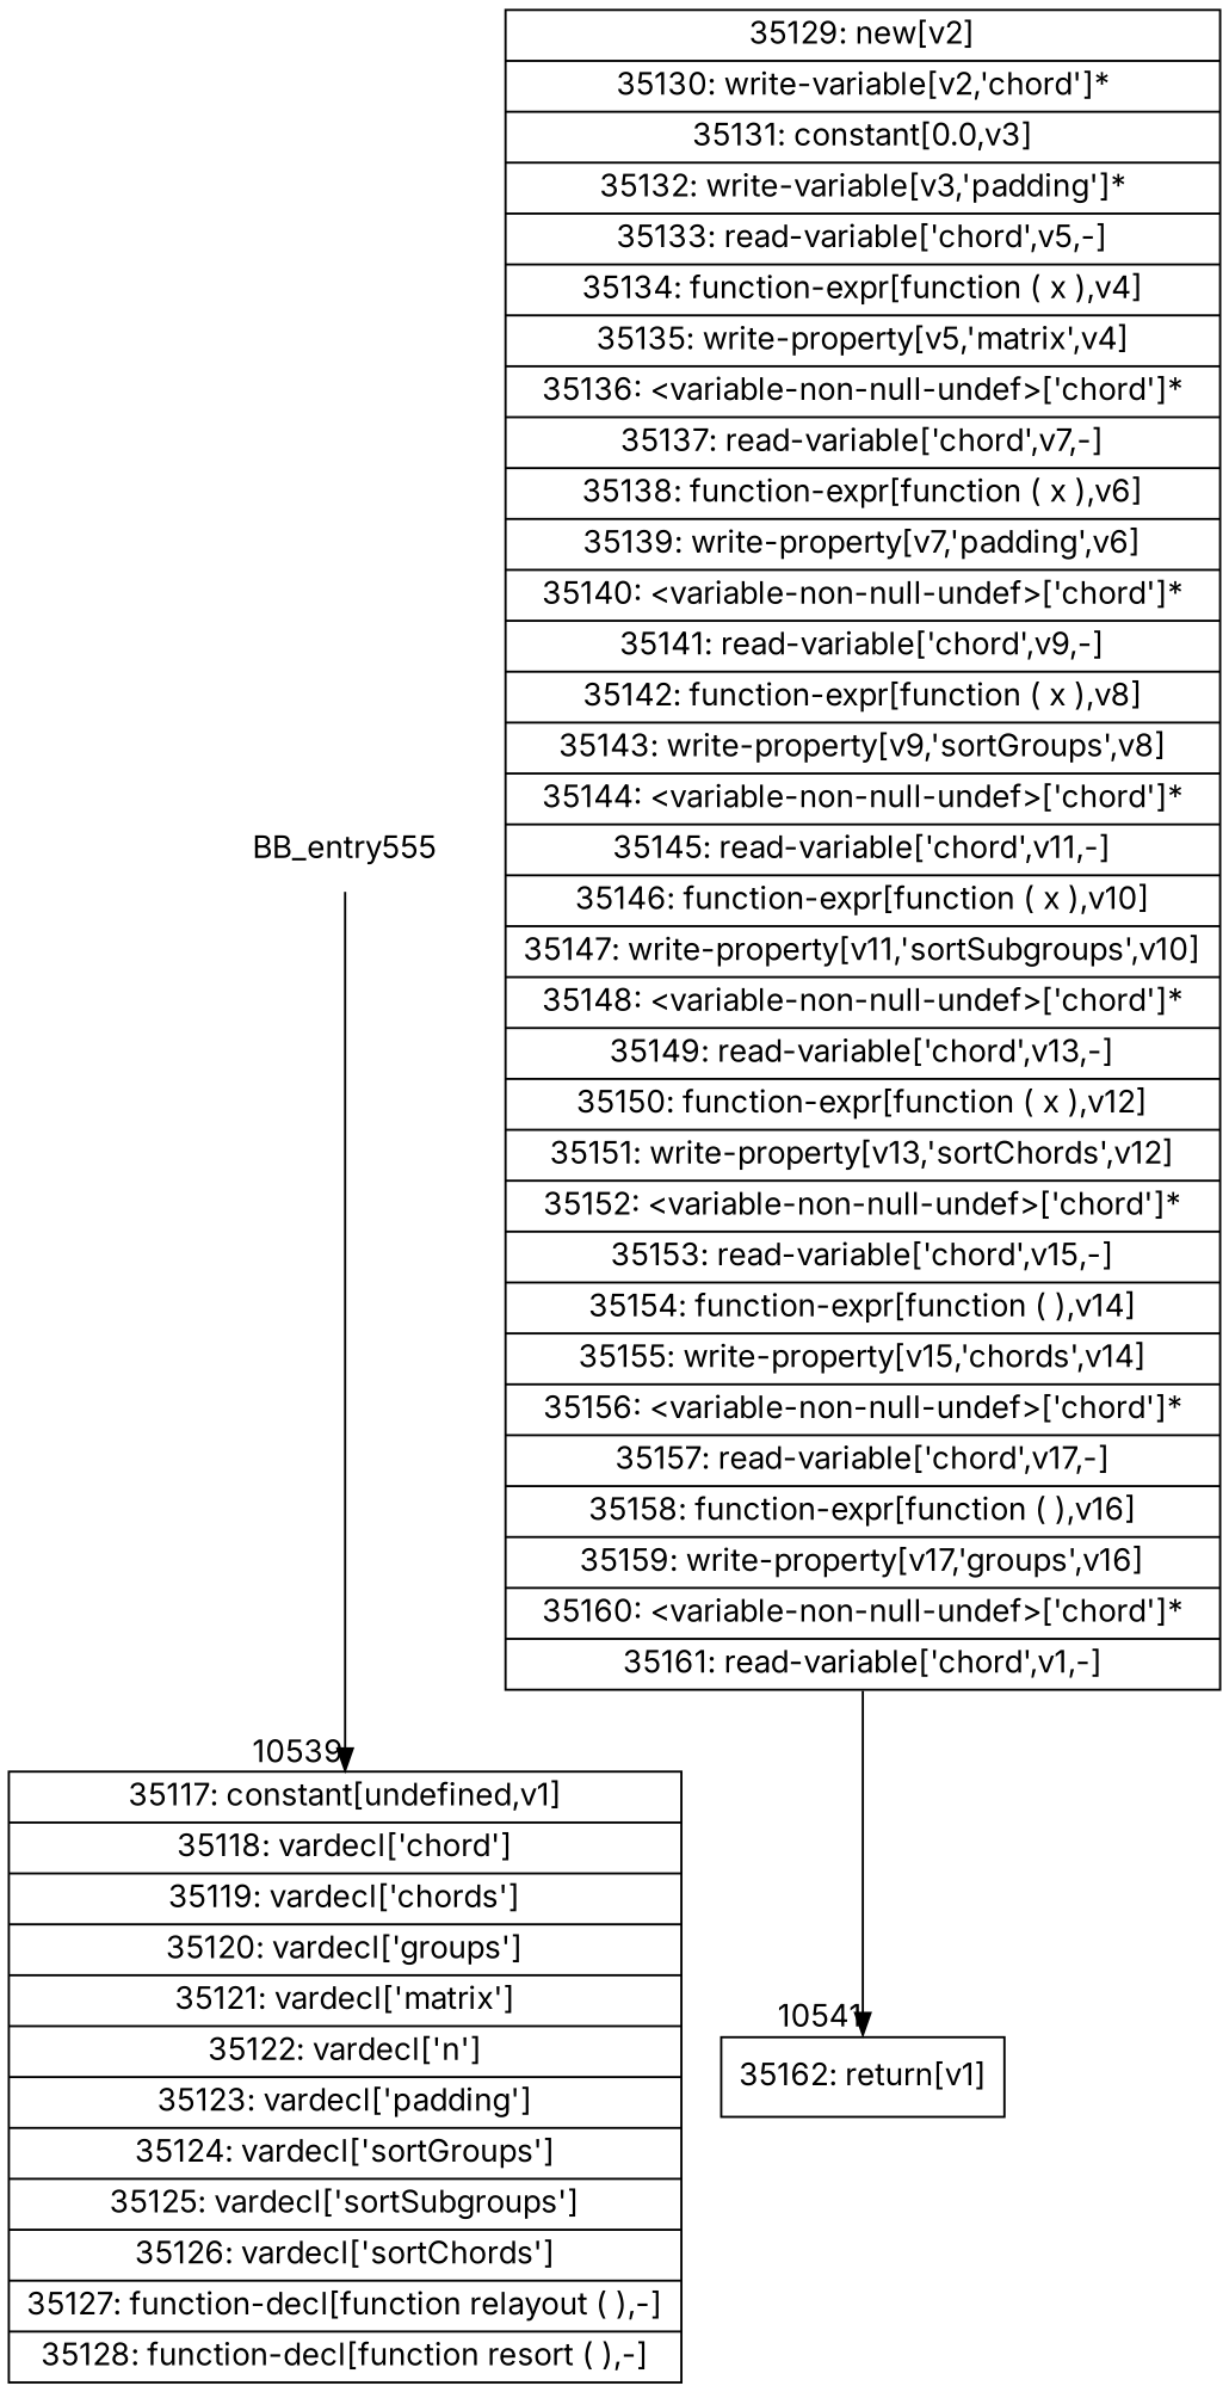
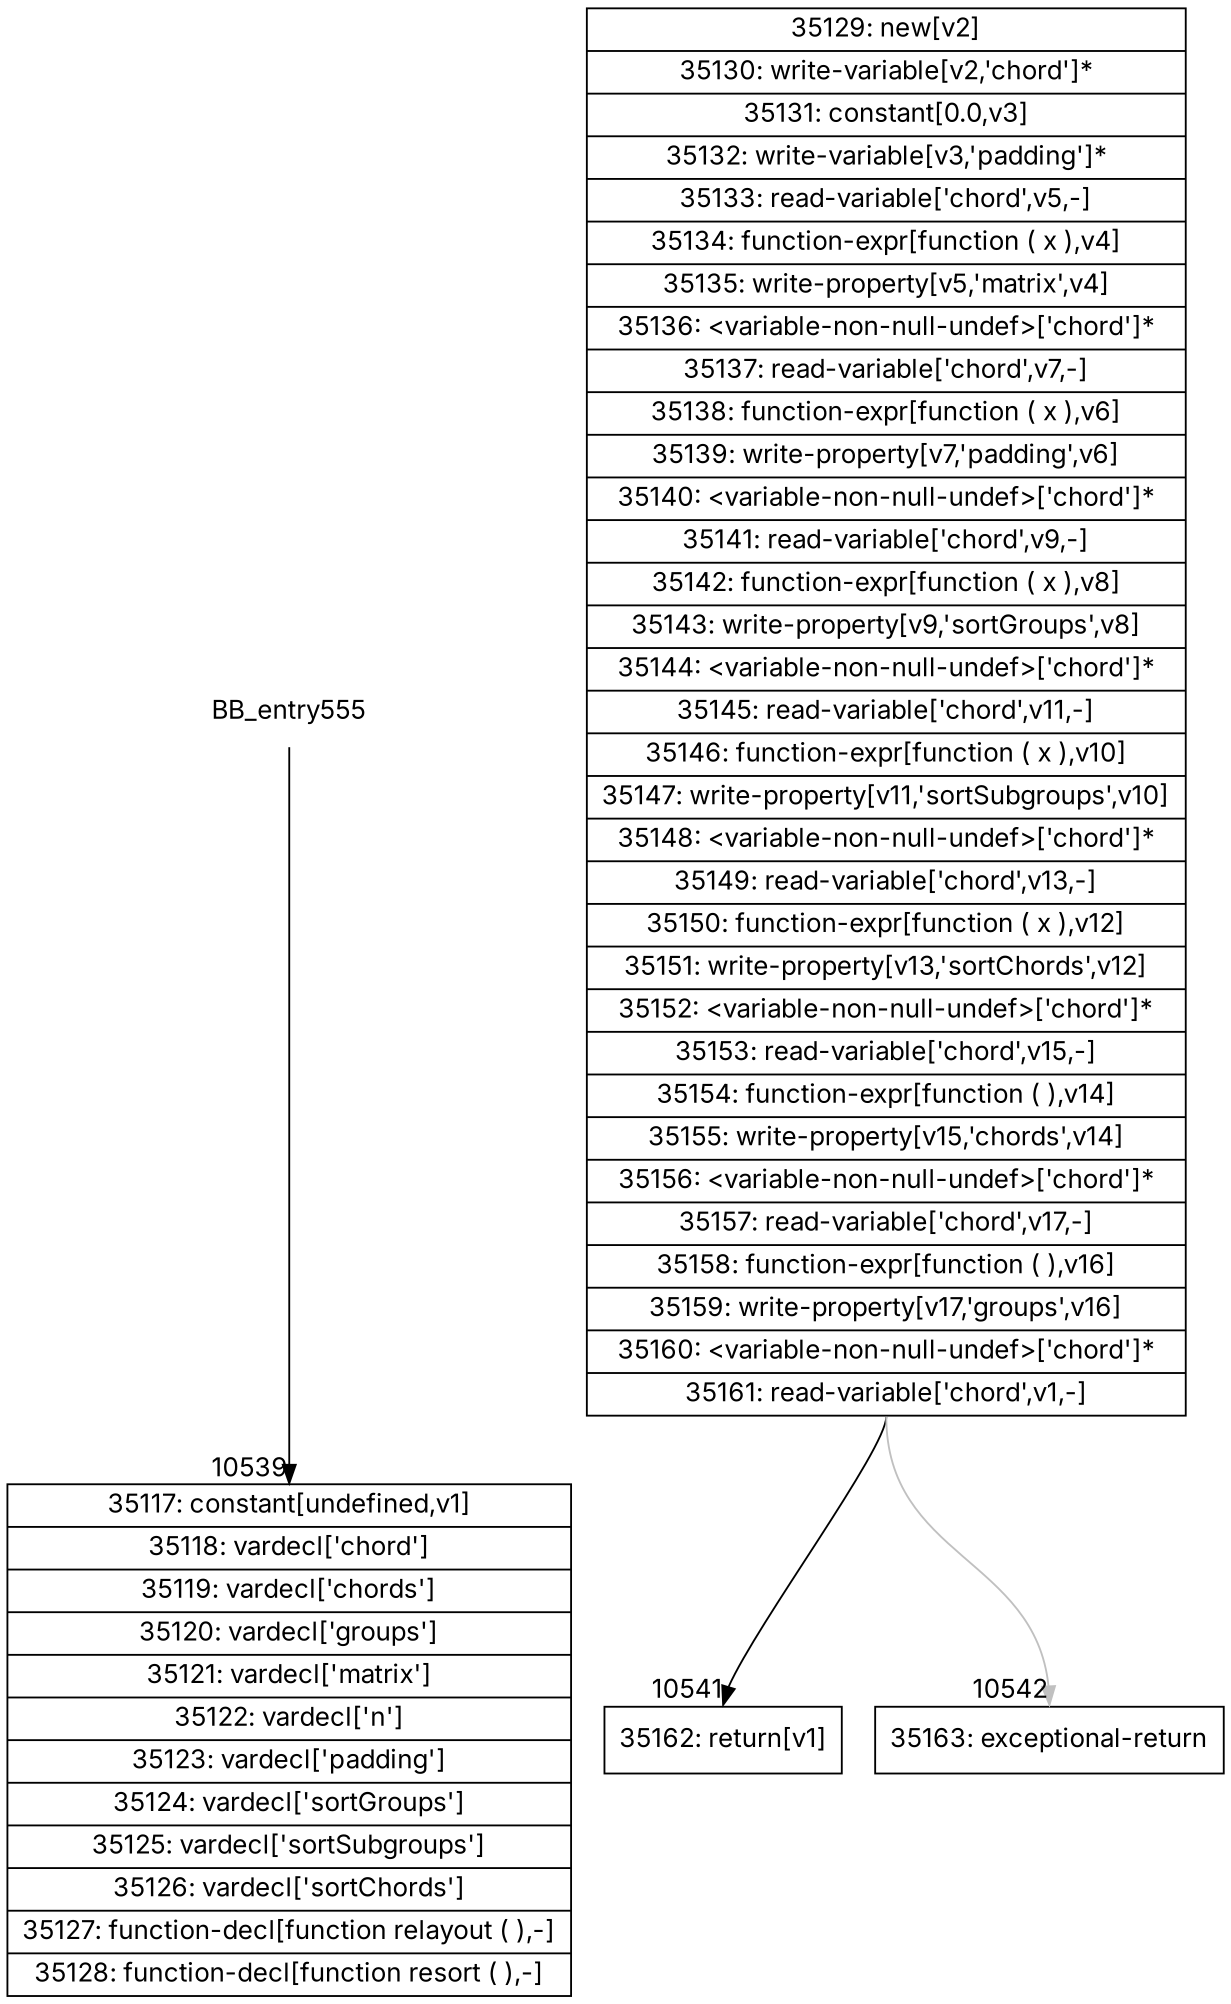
  digraph {
    fontname=Inter
    rankdir=TD
    node [fontname=Inter shape=record]
    edge [fontname=Inter headport=n tailport=s]
    n1 [label=BB_entry555 shape=none]
    n2 [label="{35117: constant[undefined,v1]|35118: vardecl['chord']|35119: vardecl['chords']|35120: vardecl['groups']|35121: vardecl['matrix']|35122: vardecl['n']|35123: vardecl['padding']|35124: vardecl['sortGroups']|35125: vardecl['sortSubgroups']|35126: vardecl['sortChords']|35127: function-decl[function relayout ( ),-]|35128: function-decl[function resort ( ),-]}"]
    n3 [label="{35129: new[v2]|35130: write-variable[v2,'chord']*|35131: constant[0.0,v3]|35132: write-variable[v3,'padding']*|35133: read-variable['chord',v5,-]|35134: function-expr[function ( x ),v4]|35135: write-property[v5,'matrix',v4]|35136: \<variable-non-null-undef\>['chord']*|35137: read-variable['chord',v7,-]|35138: function-expr[function ( x ),v6]|35139: write-property[v7,'padding',v6]|35140: \<variable-non-null-undef\>['chord']*|35141: read-variable['chord',v9,-]|35142: function-expr[function ( x ),v8]|35143: write-property[v9,'sortGroups',v8]|35144: \<variable-non-null-undef\>['chord']*|35145: read-variable['chord',v11,-]|35146: function-expr[function ( x ),v10]|35147: write-property[v11,'sortSubgroups',v10]|35148: \<variable-non-null-undef\>['chord']*|35149: read-variable['chord',v13,-]|35150: function-expr[function ( x ),v12]|35151: write-property[v13,'sortChords',v12]|35152: \<variable-non-null-undef\>['chord']*|35153: read-variable['chord',v15,-]|35154: function-expr[function ( ),v14]|35155: write-property[v15,'chords',v14]|35156: \<variable-non-null-undef\>['chord']*|35157: read-variable['chord',v17,-]|35158: function-expr[function ( ),v16]|35159: write-property[v17,'groups',v16]|35160: \<variable-non-null-undef\>['chord']*|35161: read-variable['chord',v1,-]}"]
    n4 [label="{35162: return[v1]}"]
+   n5 [label="{35163: exceptional-return}"]
    n1 -> n2 [headlabel="    10539"]
    n3 -> n4 [headlabel="      10541"]
+   n3 -> n5 [color=gray headlabel="      10542"]
  }
